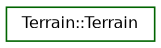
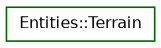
  digraph {
    rankdir=TB
-   n1 [color=darkgreen fillcolor=white fontname=Helvetica fontsize=10 height=0.2 label="Terrain::Terrain" shape=record style=filled width=0.4]
+   n1 [color=darkgreen fillcolor=white fontname=Helvetica fontsize=10 height=0.2 label="Entities::Terrain" shape=record style=filled width=0.4]
  }
